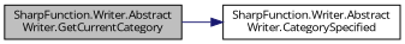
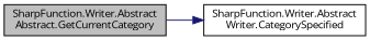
  digraph {
    rankdir=LR
    fontname="Open Sans"
    node [color=black fontname="Open Sans" fontsize=10 shape=record style=filled]
-   n1 [fillcolor=grey75 fontcolor=black height=0.2 label="SharpFunction.Writer.Abstract\lWriter.GetCurrentCategory" width=0.4]
+   n1 [fillcolor=grey75 fontcolor=black height=0.2 label="SharpFunction.Writer.Abstract\lAbstract.GetCurrentCategory" width=0.4]
    n2 [fillcolor=white height=0.2 label="SharpFunction.Writer.Abstract\lWriter.CategorySpecified" width=0.4]
    n1 -> n2 [color=midnightblue fontname="Open Sans" fontsize=10 labelfontname=Helvetica labelfontsize=10 style=solid]
  }
